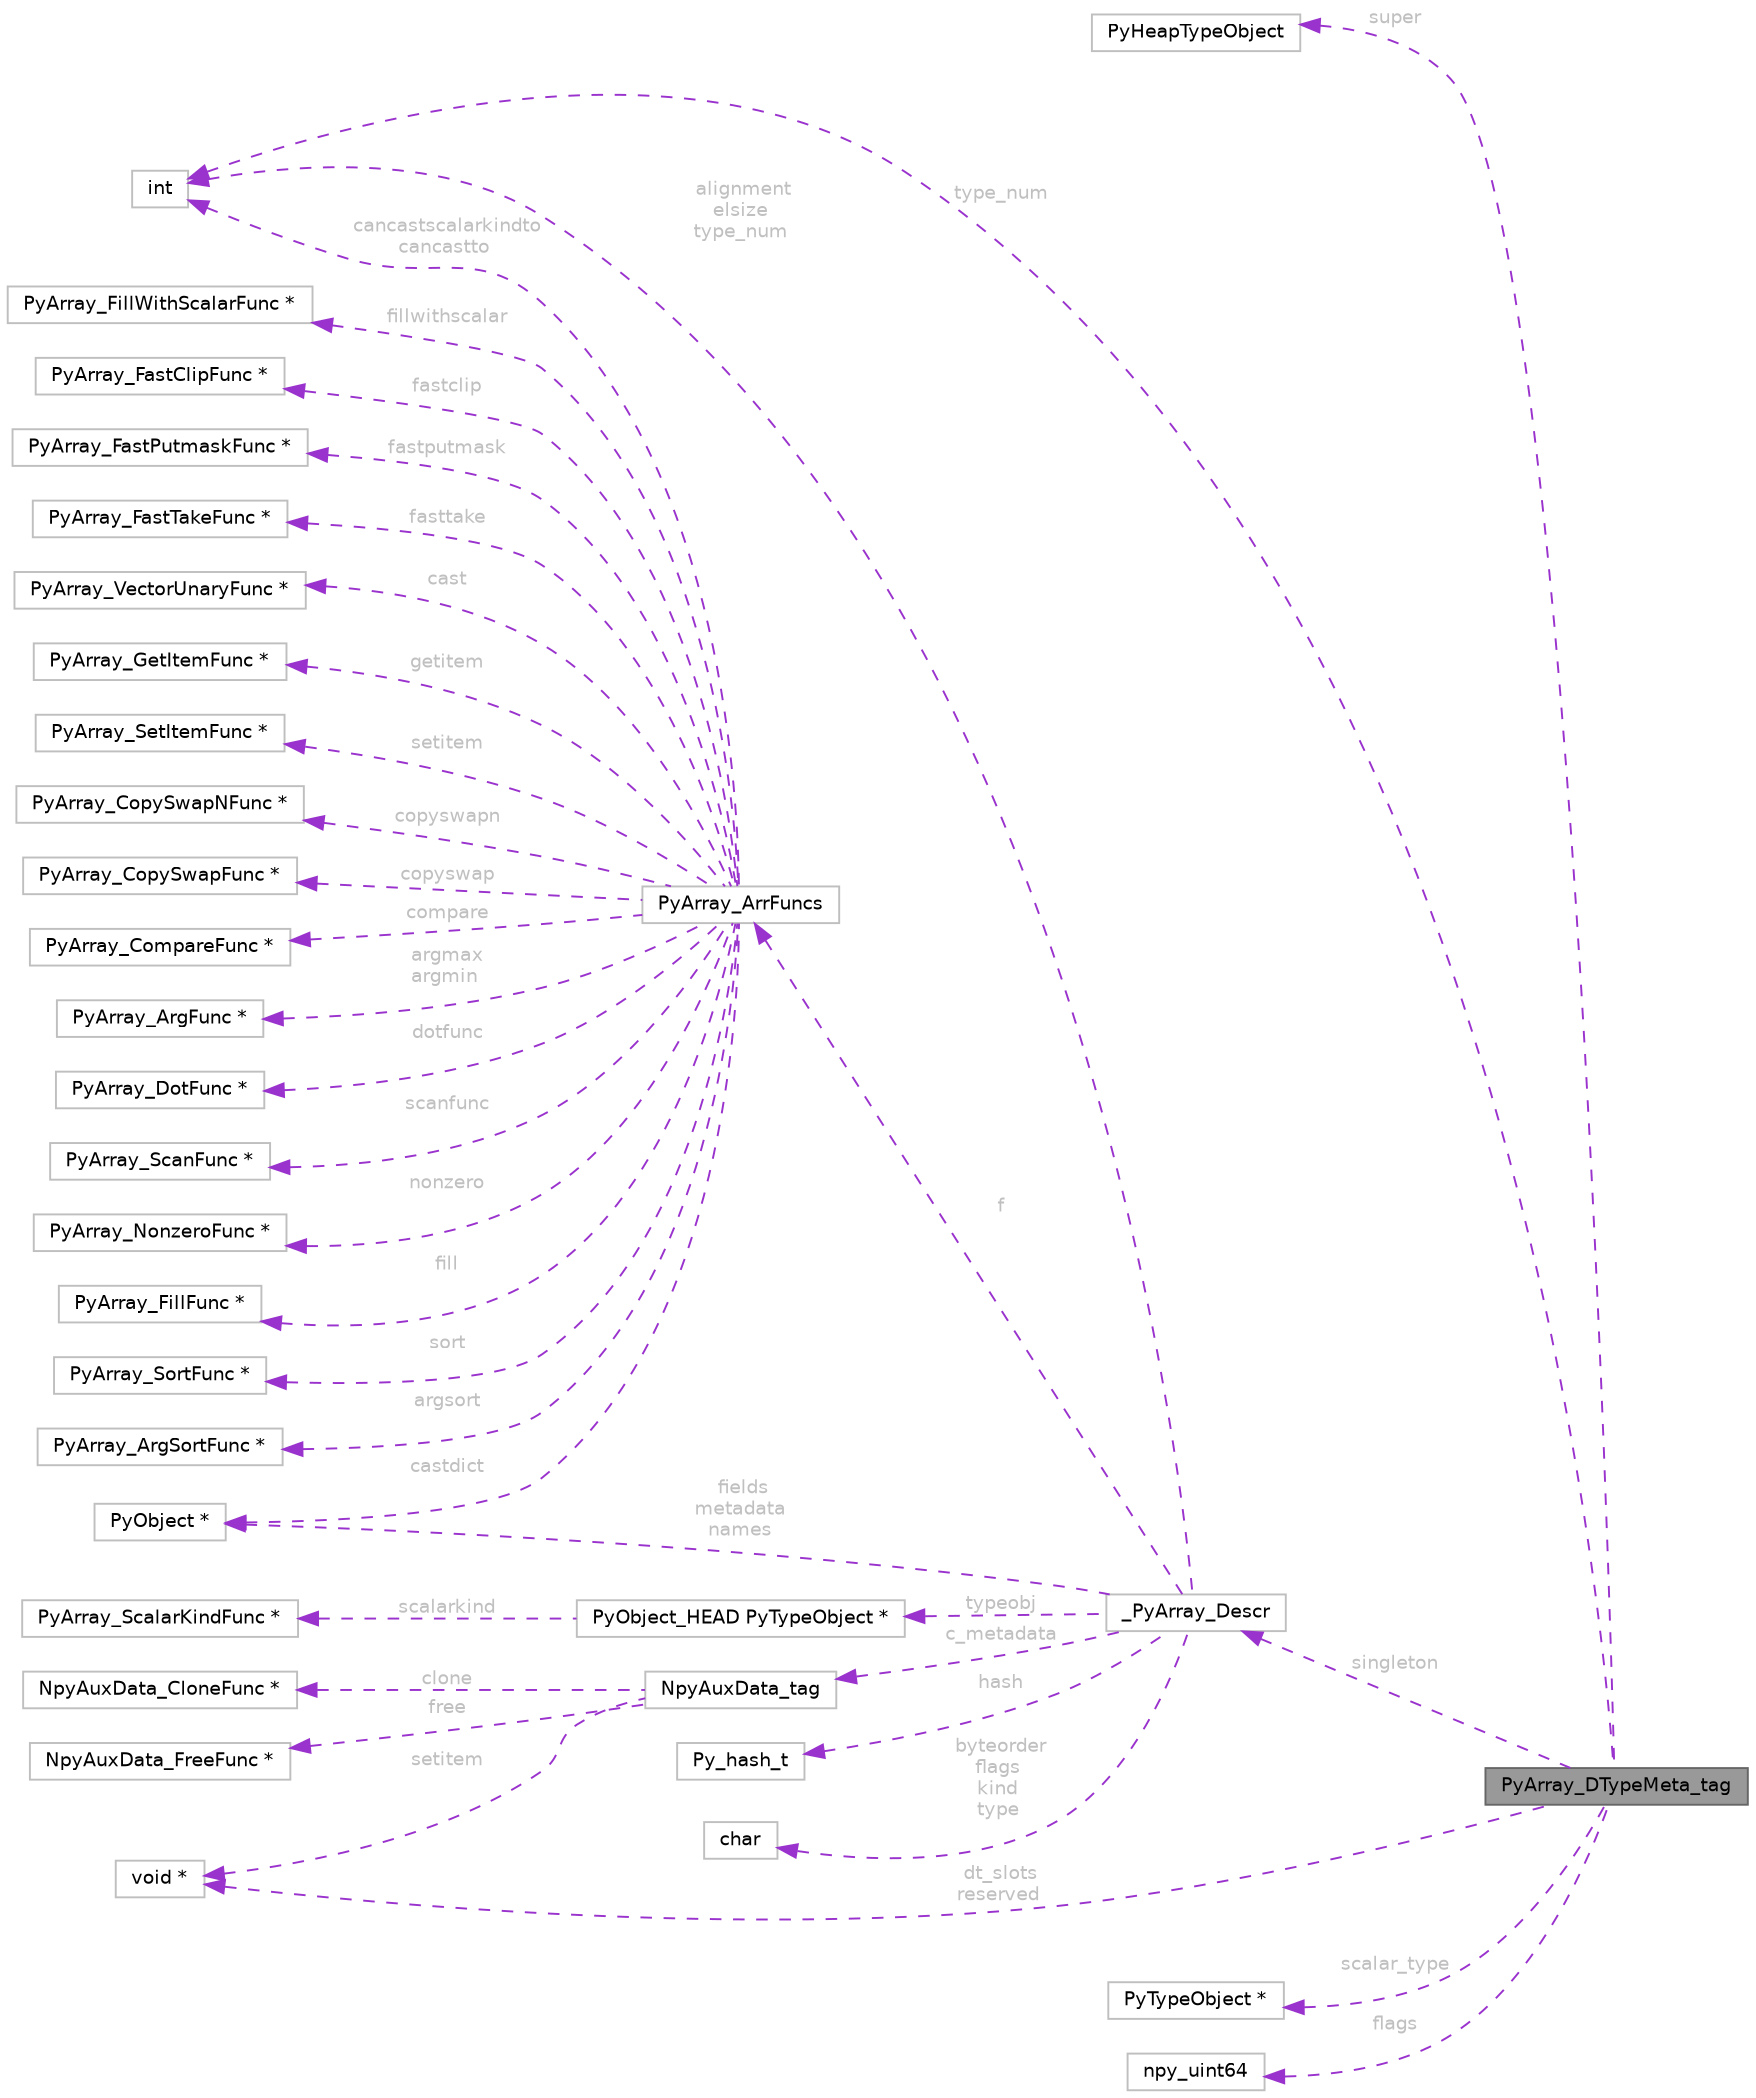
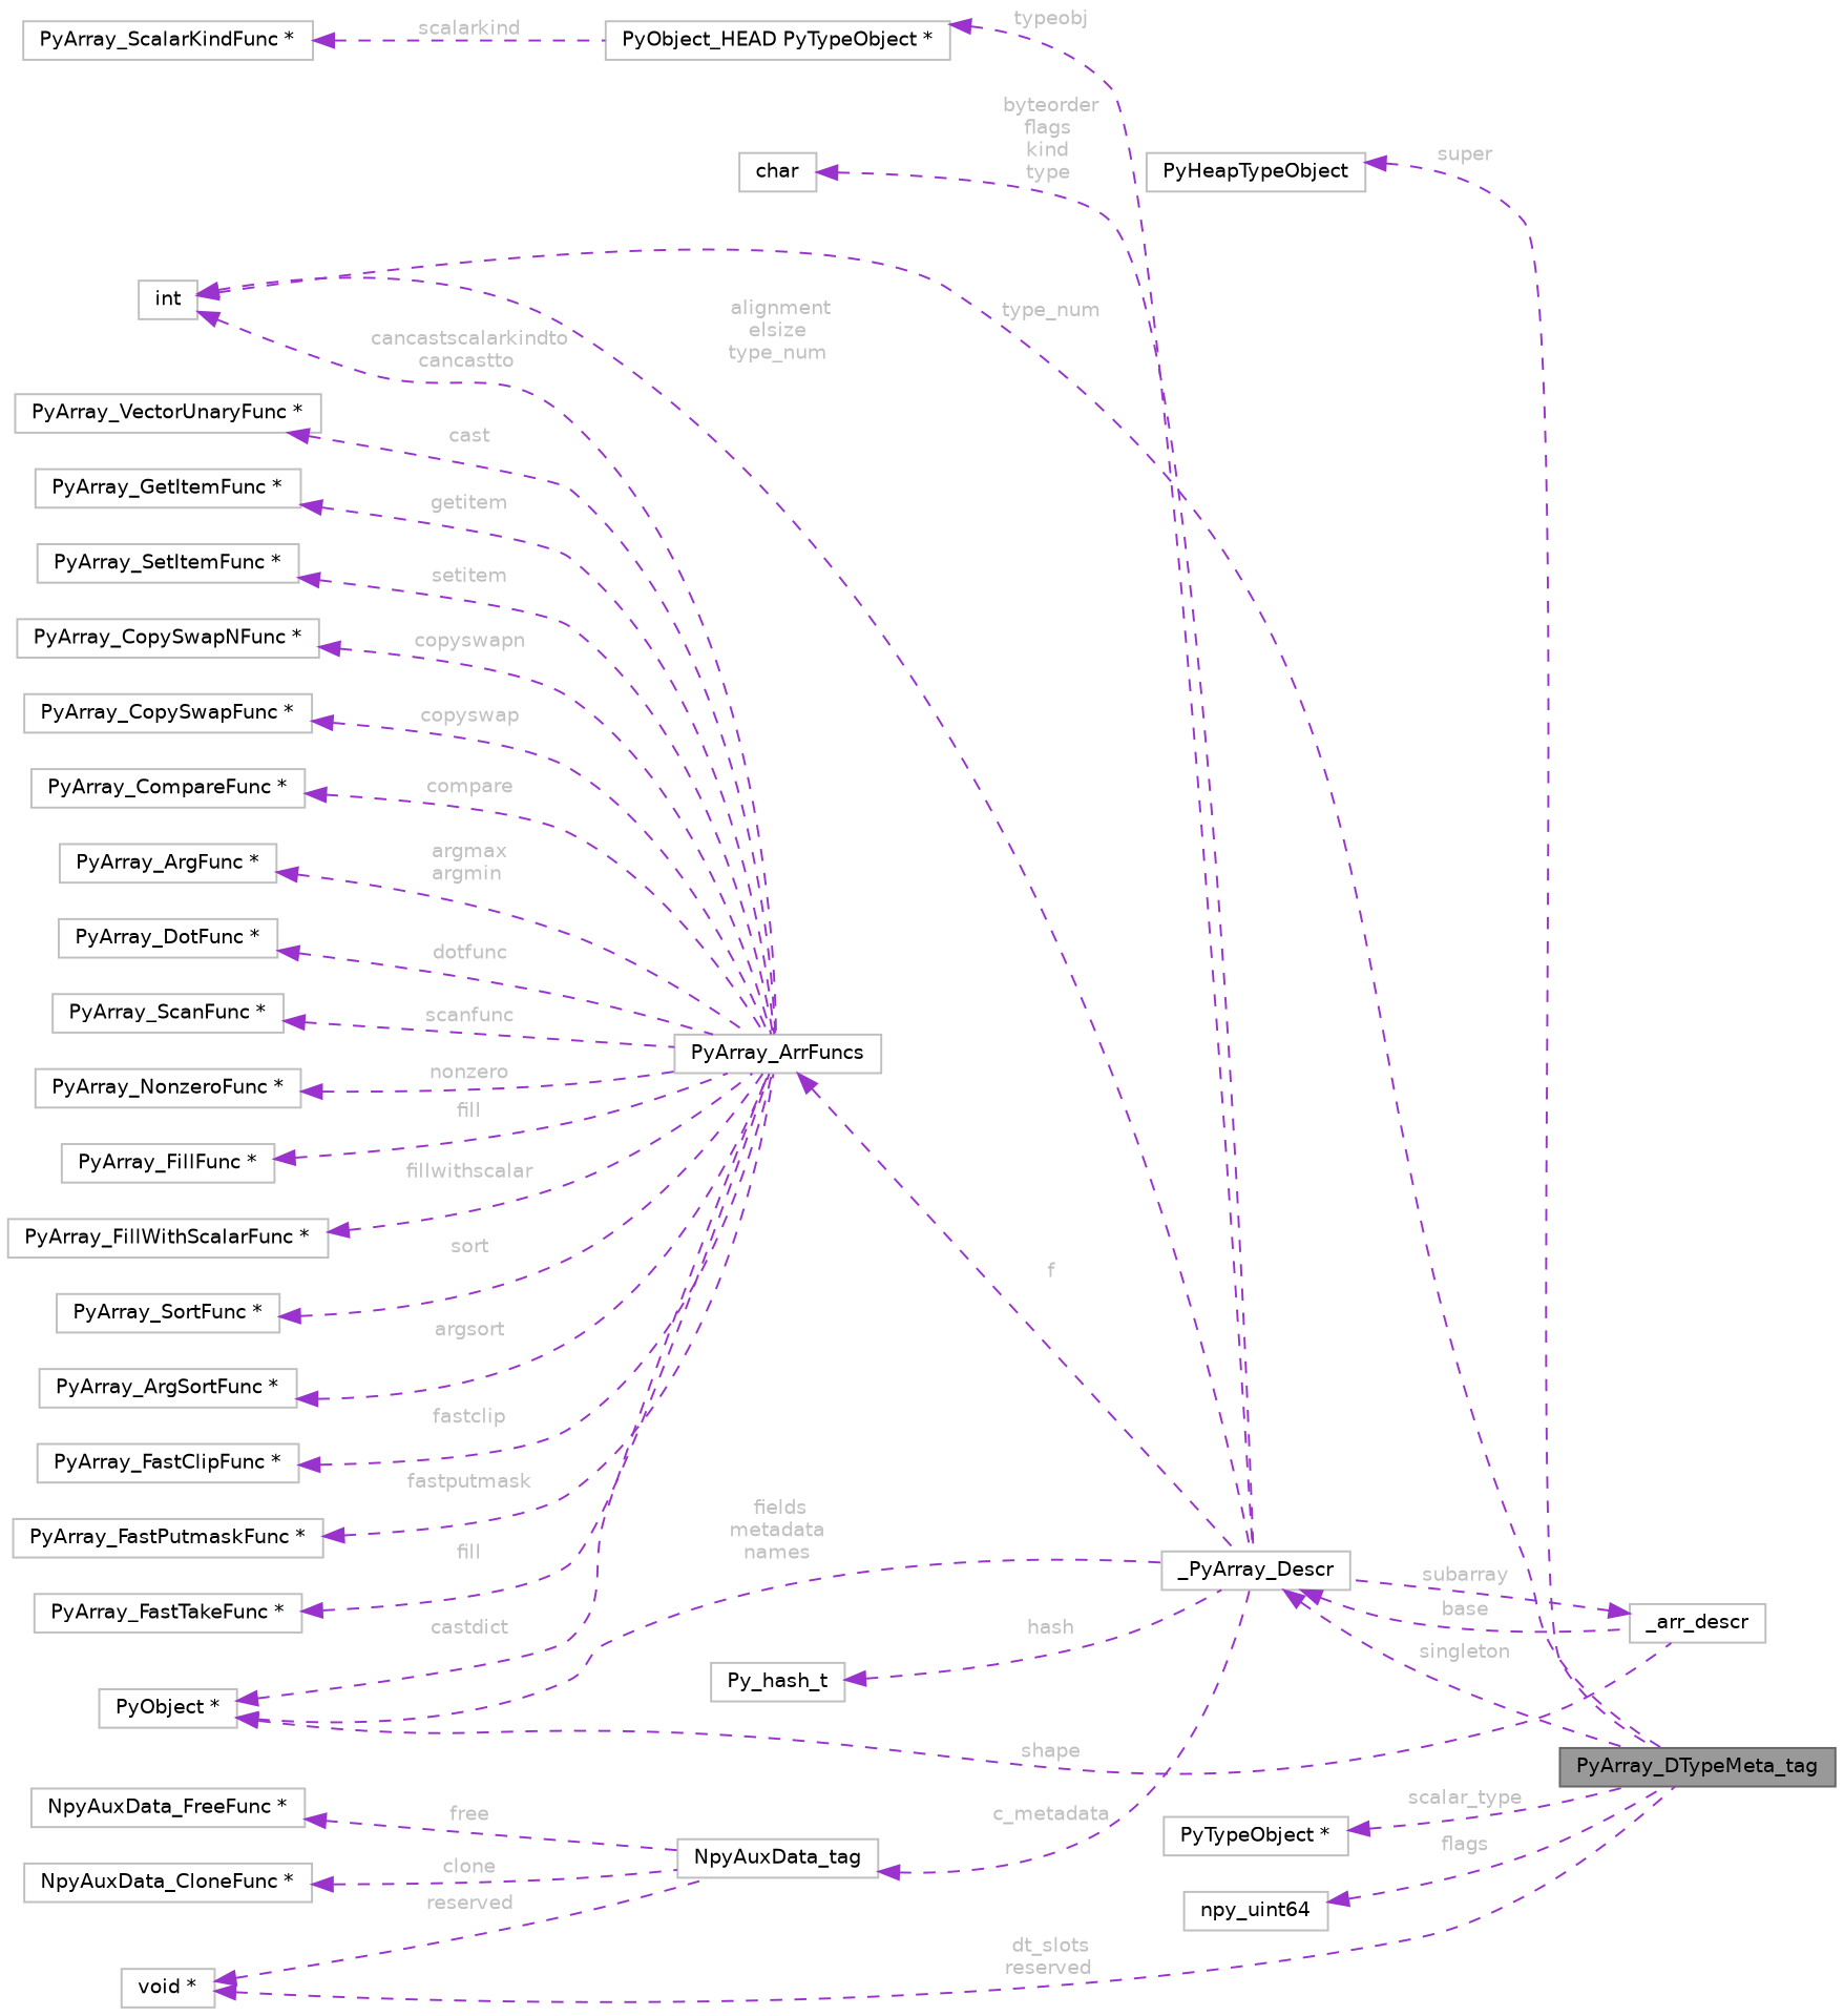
  digraph {
    rankdir=LR
    node [color=grey75 fillcolor=white fontname=Helvetica fontsize=10 shape=box style=filled]
    edge [color=darkorchid3 dir=back fontcolor=grey fontname=Helvetica fontsize=10 labelfontname=Helvetica labelfontsize=10 style=dashed]
    n1 [color=gray40 fillcolor=grey60 fontcolor=black height=0.2 label=PyArray_DTypeMeta_tag width=0.4]
    n2 [height=0.2 label=PyHeapTypeObject width=0.4]
    n3 [height=0.2 label=_PyArray_Descr width=0.4]
+   n4 [height=0.2 label=_arr_descr width=0.4]
    n5 [height=0.2 label="PyObject_HEAD PyTypeObject *" width=0.4]
    n6 [height=0.2 label=char width=0.4]
    n7 [height=0.2 label=int width=0.4]
    n8 [height=0.2 label=PyArray_ArrFuncs width=0.4]
    n9 [height=0.2 label="PyObject *" width=0.4]
    n10 [height=0.2 label="PyArray_VectorUnaryFunc *" width=0.4]
    n11 [height=0.2 label="PyArray_GetItemFunc *" width=0.4]
    n12 [height=0.2 label="PyArray_SetItemFunc *" width=0.4]
    n13 [height=0.2 label="PyArray_CopySwapNFunc *" width=0.4]
    n14 [height=0.2 label="PyArray_CopySwapFunc *" width=0.4]
    n15 [height=0.2 label="PyArray_CompareFunc *" width=0.4]
    n16 [height=0.2 label="PyArray_ArgFunc *" width=0.4]
    n17 [height=0.2 label="PyArray_DotFunc *" width=0.4]
    n18 [height=0.2 label="PyArray_ScanFunc *" width=0.4]
    n19 [height=0.2 label="PyArray_NonzeroFunc *" width=0.4]
    n20 [height=0.2 label="PyArray_FillFunc *" width=0.4]
    n21 [height=0.2 label="PyArray_FillWithScalarFunc *" width=0.4]
    n22 [height=0.2 label="PyArray_SortFunc *" width=0.4]
    n23 [height=0.2 label="PyArray_ArgSortFunc *" width=0.4]
    n24 [height=0.2 label="PyArray_ScalarKindFunc *" width=0.4]
    n25 [height=0.2 label="PyArray_FastClipFunc *" width=0.4]
    n26 [height=0.2 label="PyArray_FastPutmaskFunc *" width=0.4]
    n27 [height=0.2 label="PyArray_FastTakeFunc *" width=0.4]
    n28 [height=0.2 label=NpyAuxData_tag width=0.4]
    n29 [height=0.2 label="NpyAuxData_FreeFunc *" width=0.4]
    n30 [height=0.2 label="NpyAuxData_CloneFunc *" width=0.4]
    n31 [height=0.2 label="void *" width=0.4]
    n32 [height=0.2 label=Py_hash_t width=0.4]
    n33 [height=0.2 label="PyTypeObject *" width=0.4]
    n34 [height=0.2 label=npy_uint64 width=0.4]
    n2 -> n1 [label=" super"]
    n3 -> n1 [label=" singleton"]
+   n3 -> n4 [label=" base"]
+   n4 -> n3 [label=" subarray"]
    n5 -> n3 [label=" typeobj"]
    n6 -> n3 [label=" byteorder\nflags\nkind\ntype"]
    n7 -> n1 [label=" type_num"]
    n7 -> n3 [label=" alignment\nelsize\ntype_num"]
    n7 -> n8 [label=" cancastscalarkindto\ncancastto"]
    n8 -> n3 [label=" f"]
    n9 -> n3 [label=" fields\nmetadata\nnames"]
+   n9 -> n4 [label=" shape"]
    n9 -> n8 [label=" castdict"]
    n10 -> n8 [label=" cast"]
    n11 -> n8 [label=" getitem"]
    n12 -> n8 [label=" setitem"]
    n13 -> n8 [label=" copyswapn"]
    n14 -> n8 [label=" copyswap"]
    n15 -> n8 [label=" compare"]
    n16 -> n8 [label=" argmax\nargmin"]
    n17 -> n8 [label=" dotfunc"]
    n18 -> n8 [label=" scanfunc"]
    n19 -> n8 [label=" nonzero"]
    n20 -> n8 [label=" fill"]
    n21 -> n8 [label=" fillwithscalar"]
    n22 -> n8 [label=" sort"]
    n23 -> n8 [label=" argsort"]
    n24 -> n5 [label=" scalarkind"]
    n25 -> n8 [label=" fastclip"]
    n26 -> n8 [label=" fastputmask"]
-   n27 -> n8 [label=" fasttake"]
+   n27 -> n8 [label=" fill"]
    n28 -> n3 [label=" c_metadata"]
    n29 -> n28 [label=" free"]
    n30 -> n28 [label=" clone"]
    n31 -> n1 [label=" dt_slots\nreserved"]
-   n31 -> n28 [label=" setitem"]
+   n31 -> n28 [label=" reserved"]
    n32 -> n3 [label=" hash"]
    n33 -> n1 [label=" scalar_type"]
    n34 -> n1 [label=" flags"]
  }
